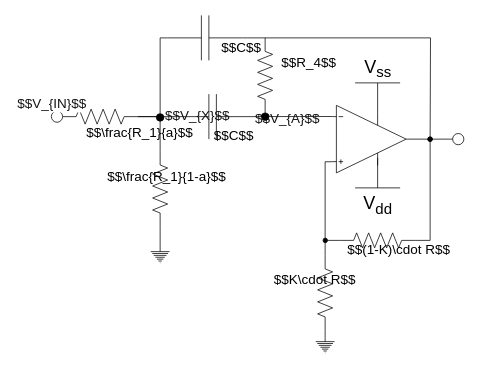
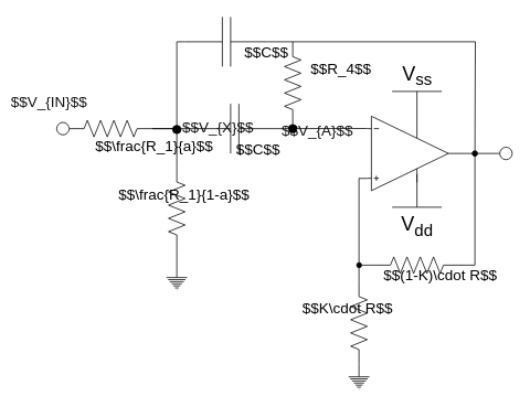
  <mxCell id="0" />
  <mxCell id="1" parent="0" />
  <mxCell id="2" style="edgeStyle=orthogonalEdgeStyle;rounded=0;orthogonalLoop=1;jettySize=auto;html=1;exitX=1;exitY=0.5;exitDx=0;exitDy=0;exitPerimeter=0;entryX=0;entryY=0.5;entryDx=0;entryDy=0;entryPerimeter=0;startArrow=none;startFill=0;endArrow=none;endFill=0;" parent="1" source="36" target="5" edge="1"><mxGeometry relative="1" as="geometry"><Array as="points"><mxPoint x="213" y="156" /></Array></mxGeometry></mxCell>
  <mxCell id="3" value="" style="pointerEvents=1;verticalLabelPosition=bottom;shadow=0;dashed=0;align=center;fillColor=#ffffff;html=1;verticalAlign=top;strokeWidth=1;shape=mxgraph.electrical.resistors.resistor_2;" parent="1" vertex="1"><mxGeometry x="83" y="145" width="100" height="20" as="geometry" /></mxCell>
  <mxCell id="4" style="edgeStyle=orthogonalEdgeStyle;rounded=0;orthogonalLoop=1;jettySize=auto;html=1;exitX=1;exitY=0.5;exitDx=0;exitDy=0;exitPerimeter=0;entryX=0.5;entryY=0;entryDx=0;entryDy=0;entryPerimeter=0;endArrow=none;endFill=0;" edge="1" parent="1" source="5" target="20"><mxGeometry relative="1" as="geometry" /></mxCell>
  <mxCell id="5" value="" style="pointerEvents=1;verticalLabelPosition=bottom;shadow=0;dashed=0;align=center;fillColor=#ffffff;html=1;verticalAlign=top;strokeWidth=1;shape=mxgraph.electrical.resistors.resistor_2;rotation=90;" parent="1" vertex="1"><mxGeometry x="163" y="241.5" width="100" height="20" as="geometry" /></mxCell>
  <mxCell id="6" style="edgeStyle=orthogonalEdgeStyle;rounded=0;orthogonalLoop=1;jettySize=auto;html=1;exitX=1;exitY=0.5;exitDx=0;exitDy=0;exitPerimeter=0;startArrow=none;startFill=0;endArrow=oval;endFill=1;" parent="1" source="8" edge="1"><mxGeometry relative="1" as="geometry"><mxPoint x="573" y="185" as="targetPoint" /><mxPoint x="323.032" y="55" as="sourcePoint" /></mxGeometry></mxCell>
  <mxCell id="7" style="edgeStyle=orthogonalEdgeStyle;rounded=0;orthogonalLoop=1;jettySize=auto;html=1;exitX=0;exitY=0.5;exitDx=0;exitDy=0;exitPerimeter=0;endArrow=none;endFill=0;" edge="1" parent="1" source="8"><mxGeometry relative="1" as="geometry"><mxPoint x="213" y="160" as="targetPoint" /><Array as="points"><mxPoint x="213" y="50" /></Array></mxGeometry></mxCell>
  <mxCell id="8" value="" style="pointerEvents=1;verticalLabelPosition=bottom;shadow=0;dashed=0;align=center;fillColor=#ffffff;html=1;verticalAlign=top;strokeWidth=1;shape=mxgraph.electrical.capacitors.capacitor_1;" parent="1" vertex="1"><mxGeometry x="223" y="20" width="100" height="60" as="geometry" /></mxCell>
  <mxCell id="9" style="edgeStyle=orthogonalEdgeStyle;rounded=0;orthogonalLoop=1;jettySize=auto;html=1;exitX=0;exitY=0.165;exitDx=0;exitDy=0;exitPerimeter=0;entryX=0;entryY=0.5;entryDx=0;entryDy=0;entryPerimeter=0;endArrow=none;endFill=0;" parent="1" source="12" target="15" edge="1"><mxGeometry relative="1" as="geometry"><Array as="points"><mxPoint x="433" y="215" /></Array></mxGeometry></mxCell>
  <mxCell id="10" style="edgeStyle=orthogonalEdgeStyle;rounded=0;orthogonalLoop=1;jettySize=auto;html=1;exitX=1;exitY=0.5;exitDx=0;exitDy=0;exitPerimeter=0;entryX=1;entryY=0.5;entryDx=0;entryDy=0;entryPerimeter=0;startArrow=none;startFill=0;endArrow=none;endFill=0;" parent="1" source="12" target="14" edge="1"><mxGeometry relative="1" as="geometry"><Array as="points"><mxPoint x="573" y="185" /><mxPoint x="573" y="320" /></Array></mxGeometry></mxCell>
  <mxCell id="11" style="edgeStyle=orthogonalEdgeStyle;rounded=0;orthogonalLoop=1;jettySize=auto;html=1;exitX=0;exitY=0.835;exitDx=0;exitDy=0;exitPerimeter=0;endArrow=none;endFill=0;" edge="1" parent="1" source="12"><mxGeometry relative="1" as="geometry"><mxPoint x="353" y="154.93" as="targetPoint" /></mxGeometry></mxCell>
  <mxCell id="12" value="" style="verticalLabelPosition=bottom;shadow=0;dashed=0;align=center;fillColor=#ffffff;html=1;verticalAlign=top;strokeWidth=1;shape=stencil(pVbLboMwEPwajo2wnVA4pqS99hsc4hQrxkbGSdq/74KhjXmFh4QieZbZmV0vq3gkLlKaMw/7tMhZYjxy8DC+Uc3pUQCMIZJaMPLtUdKMWeQzZ5oariQVgO+zHH6RfakwWl3YnZ9MzeYyZZobG73XGcPySN49fw9g+ZA4UVKCD0haOJGHOOSmXBrHCpcvNjVY4hkzTFu89vztnH7q0wYFuwr5mCfl4bcFYiFZIKauZoIUakktEAIYrkygKYVtAoTbnUSLJfFCyTDqkSQxIEMzROIjTS5fWl3lqddoTstx7QSacKZu7N/TzvUzWH/DFlw+sO3s/9G3w1fWz3fVo+fyiVAFG7ohwDu1V+hAw0h8VpqNdPLMhbA7YEhyVq/dbwmta9YE+pj66zr1CXRXPWgVP3fSWnwcjKyHSQ4CMiHDqIfweQ2ug3Dd/aPtugFA7oKtV9EM/RY/XFX+7AFslT/C798ETaz/g644nXVQofa/RQX8Ag==);flipV=1;" parent="1" vertex="1"><mxGeometry x="443" y="140" width="98" height="90" as="geometry" /></mxCell>
  <mxCell id="13" style="edgeStyle=orthogonalEdgeStyle;rounded=0;orthogonalLoop=1;jettySize=auto;html=1;exitX=0;exitY=0.5;exitDx=0;exitDy=0;exitPerimeter=0;endArrow=oval;endFill=1;" parent="1" source="14" edge="1"><mxGeometry relative="1" as="geometry"><mxPoint x="433.167" y="320.333" as="targetPoint" /></mxGeometry></mxCell>
  <mxCell id="14" value="" style="pointerEvents=1;verticalLabelPosition=bottom;shadow=0;dashed=0;align=center;fillColor=#ffffff;html=1;verticalAlign=top;strokeWidth=1;shape=mxgraph.electrical.resistors.resistor_2;" parent="1" vertex="1"><mxGeometry x="453" y="310" width="100" height="20" as="geometry" /></mxCell>
  <mxCell id="15" value="" style="pointerEvents=1;verticalLabelPosition=bottom;shadow=0;dashed=0;align=center;fillColor=#ffffff;html=1;verticalAlign=top;strokeWidth=1;shape=mxgraph.electrical.resistors.resistor_2;rotation=90;" parent="1" vertex="1"><mxGeometry x="383" y="380" width="100" height="20" as="geometry" /></mxCell>
  <mxCell id="16" value="V&lt;sub&gt;dd&lt;/sub&gt;" style="pointerEvents=1;verticalLabelPosition=bottom;shadow=0;dashed=0;align=center;fillColor=#ffffff;html=1;verticalAlign=top;strokeWidth=1;shape=mxgraph.electrical.signal_sources.vdd;fontSize=24;" parent="1" vertex="1"><mxGeometry x="473" y="210" width="60" height="40" as="geometry" /></mxCell>
  <mxCell id="17" value="V&lt;sub&gt;ss&lt;/sub&gt;" style="verticalLabelPosition=top;verticalAlign=bottom;shape=mxgraph.electrical.signal_sources.vss2;shadow=0;dashed=0;fillColor=#ffffff;align=center;strokeColor=#000000;strokeWidth=1;fontSize=24;html=1;" parent="1" vertex="1"><mxGeometry x="473" y="110" width="60" height="40" as="geometry" /></mxCell>
  <mxCell id="18" style="edgeStyle=orthogonalEdgeStyle;rounded=0;orthogonalLoop=1;jettySize=auto;html=1;exitX=0.5;exitY=0;exitDx=0;exitDy=0;exitPerimeter=0;entryX=1;entryY=0.5;entryDx=0;entryDy=0;entryPerimeter=0;endArrow=none;endFill=0;" parent="1" source="19" target="15" edge="1"><mxGeometry relative="1" as="geometry" /></mxCell>
  <mxCell id="19" value="" style="pointerEvents=1;verticalLabelPosition=bottom;shadow=0;dashed=0;align=center;fillColor=#ffffff;html=1;verticalAlign=top;strokeWidth=1;shape=mxgraph.electrical.signal_sources.protective_earth;" parent="1" vertex="1"><mxGeometry x="420.5" y="450" width="25" height="20" as="geometry" /></mxCell>
  <mxCell id="20" value="" style="pointerEvents=1;verticalLabelPosition=bottom;shadow=0;dashed=0;align=center;fillColor=#ffffff;html=1;verticalAlign=top;strokeWidth=1;shape=mxgraph.electrical.signal_sources.protective_earth;" parent="1" vertex="1"><mxGeometry x="200.5" y="330" width="25" height="20" as="geometry" /></mxCell>
  <mxCell id="21" value="" style="verticalLabelPosition=bottom;shadow=0;dashed=0;align=center;fillColor=#ffffff;html=1;verticalAlign=top;strokeWidth=1;shape=ellipse;perimeter=ellipsePerimeter;" parent="1" vertex="1"><mxGeometry x="68" y="147.5" width="15" height="15" as="geometry" /></mxCell>
  <mxCell id="22" style="edgeStyle=orthogonalEdgeStyle;rounded=0;orthogonalLoop=1;jettySize=auto;html=1;exitX=0;exitY=0.5;exitDx=0;exitDy=0;startArrow=none;startFill=0;endArrow=oval;endFill=1;" parent="1" source="23" edge="1"><mxGeometry relative="1" as="geometry"><mxPoint x="572.935" y="185" as="targetPoint" /></mxGeometry></mxCell>
  <mxCell id="23" value="" style="verticalLabelPosition=bottom;shadow=0;dashed=0;align=center;fillColor=#ffffff;html=1;verticalAlign=top;strokeWidth=1;shape=ellipse;perimeter=ellipsePerimeter;" parent="1" vertex="1"><mxGeometry x="603" y="177.5" width="15" height="15" as="geometry" /></mxCell>
  <mxCell id="24" value="$$\frac{R_1}{a}$$" style="text;html=1;resizable=0;points=[];autosize=1;align=left;verticalAlign=top;spacingTop=-4;fontSize=18;" parent="1" vertex="1"><mxGeometry x="113" y="162.5" width="160" height="20" as="geometry" /></mxCell>
  <mxCell id="25" value="$$\frac{R_1}{1-a}$$" style="text;html=1;resizable=0;points=[];autosize=1;align=left;verticalAlign=top;spacingTop=-4;fontSize=18;" parent="1" vertex="1"><mxGeometry x="140.5" y="221.5" width="170" height="20" as="geometry" /></mxCell>
  <mxCell id="26" value="$$C$$" style="text;html=1;resizable=0;points=[];autosize=1;align=left;verticalAlign=top;spacingTop=-4;fontSize=18;" parent="1" vertex="1"><mxGeometry x="293" y="50" width="70" height="20" as="geometry" /></mxCell>
  <mxCell id="27" value="$$K\cdot R$$" style="text;html=1;resizable=0;points=[];autosize=1;align=left;verticalAlign=top;spacingTop=-4;fontSize=18;" parent="1" vertex="1"><mxGeometry x="363" y="360" width="120" height="20" as="geometry" /></mxCell>
  <mxCell id="28" value="$$(1-K)\cdot R$$" style="text;html=1;resizable=0;points=[];autosize=1;align=left;verticalAlign=top;spacingTop=-4;fontSize=18;" parent="1" vertex="1"><mxGeometry x="460.5" y="320" width="150" height="20" as="geometry" /></mxCell>
  <mxCell id="29" value="$$V_{A}$$" style="text;html=1;resizable=0;points=[];autosize=1;align=left;verticalAlign=top;spacingTop=-4;fontSize=18;fontColor=#141414;" parent="1" vertex="1"><mxGeometry x="338" y="145" width="100" height="20" as="geometry" /></mxCell>
  <mxCell id="30" style="edgeStyle=orthogonalEdgeStyle;rounded=0;orthogonalLoop=1;jettySize=auto;html=1;exitX=1;exitY=0.5;exitDx=0;exitDy=0;exitPerimeter=0;entryX=1;entryY=0.5;entryDx=0;entryDy=0;entryPerimeter=0;endArrow=none;endFill=0;" edge="1" parent="1" source="32" target="33"><mxGeometry relative="1" as="geometry" /></mxCell>
  <mxCell id="31" value="" style="edgeStyle=orthogonalEdgeStyle;rounded=0;orthogonalLoop=1;jettySize=auto;html=1;endArrow=none;endFill=0;" edge="1" parent="1" source="32" target="3"><mxGeometry relative="1" as="geometry" /></mxCell>
  <mxCell id="32" value="" style="pointerEvents=1;verticalLabelPosition=bottom;shadow=0;dashed=0;align=center;fillColor=#ffffff;html=1;verticalAlign=top;strokeWidth=1;shape=mxgraph.electrical.capacitors.capacitor_1;" parent="1" vertex="1"><mxGeometry x="233" y="125" width="100" height="60" as="geometry" /></mxCell>
  <mxCell id="33" value="" style="pointerEvents=1;verticalLabelPosition=bottom;shadow=0;dashed=0;align=center;fillColor=#ffffff;html=1;verticalAlign=top;strokeWidth=1;shape=mxgraph.electrical.resistors.resistor_2;rotation=90;" parent="1" vertex="1"><mxGeometry x="303" y="90" width="100" height="20" as="geometry" /></mxCell>
  <mxCell id="34" value="$$R_4$$" style="text;html=1;resizable=0;points=[];autosize=1;align=left;verticalAlign=top;spacingTop=-4;fontSize=18;" vertex="1" parent="1"><mxGeometry x="373" y="70" width="90" height="20" as="geometry" /></mxCell>
  <mxCell id="35" value="" style="ellipse;whiteSpace=wrap;html=1;aspect=fixed;fillColor=#000000;" vertex="1" parent="1"><mxGeometry x="348" y="150" width="10" height="10" as="geometry" /></mxCell>
  <mxCell id="36" value="" style="ellipse;whiteSpace=wrap;html=1;aspect=fixed;fillColor=#000000;" vertex="1" parent="1"><mxGeometry x="208" y="151" width="10" height="10" as="geometry" /></mxCell>
  <mxCell id="37" style="edgeStyle=orthogonalEdgeStyle;rounded=0;orthogonalLoop=1;jettySize=auto;html=1;exitX=1;exitY=0.5;exitDx=0;exitDy=0;exitPerimeter=0;entryX=0;entryY=0.5;entryDx=0;entryDy=0;entryPerimeter=0;startArrow=none;startFill=0;endArrow=none;endFill=0;" edge="1" parent="1" source="3" target="36"><mxGeometry relative="1" as="geometry"><mxPoint x="183.143" y="155.143" as="sourcePoint" /><mxPoint x="212.857" y="201.429" as="targetPoint" /></mxGeometry></mxCell>
  <mxCell id="38" value="$$V_{X}$$" style="text;html=1;resizable=0;points=[];autosize=1;align=left;verticalAlign=top;spacingTop=-4;fontSize=18;fontColor=#141414;" vertex="1" parent="1"><mxGeometry x="218" y="141" width="100" height="20" as="geometry" /></mxCell>
  <mxCell id="39" value="$$C$$" style="text;html=1;resizable=0;points=[];autosize=1;align=left;verticalAlign=top;spacingTop=-4;fontSize=18;" vertex="1" parent="1"><mxGeometry x="283" y="167.5" width="70" height="20" as="geometry" /></mxCell>
- <mxCell id="40" value="$$V_{IN}$$" style="text;html=1;resizable=0;points=[];autosize=1;align=left;verticalAlign=top;spacingTop=-4;fontSize=18;fontColor=#141414;labelBackgroundColor=#ffffff;" vertex="1" parent="1"><mxGeometry x="20.5" y="125" width="110" height="20" as="geometry" /></mxCell>
+ <mxCell id="40" value="$$V_{IN}$$" style="text;html=1;resizable=0;points=[];autosize=1;align=left;verticalAlign=top;spacingTop=-4;fontSize=18;fontColor=#141414;labelBackgroundColor=#ffffff;" vertex="1" parent="1"><mxGeometry x="10.5" y="110" width="110" height="20" as="geometry" /></mxCell>
